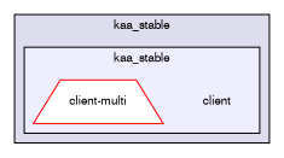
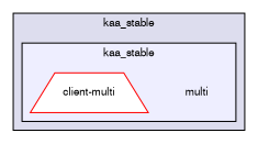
  digraph {
    compound=true
    node [fontname=FreeSans fontsize=10]
-   n1 [label=client shape=plaintext]
+   n1 [label=multi shape=plaintext]
    n2 [color=red fillcolor=white label="client-multi" shape=trapezium style=filled]
    subgraph cluster_1 {
      bgcolor="#ddddee"
      fontname=FreeSans
      fontsize=10
      label=kaa_stable
      pencolor=black
      subgraph cluster_2 {
        bgcolor="#eeeeff"
        fontname=FreeSans
        fontsize=10
        pencolor=black
        n1
        n2
      }
    }
  }
